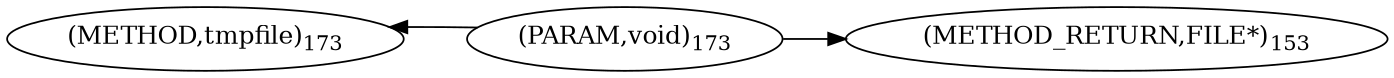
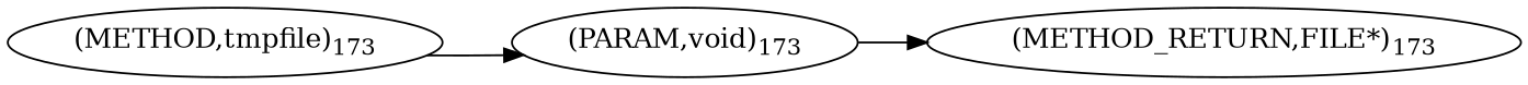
  digraph {
    rankdir=LR
    n1 [label=<(METHOD,tmpfile)<SUB>173</SUB>>]
    n2 [label=<(PARAM,void)<SUB>173</SUB>>]
-   n3 [label=<(METHOD_RETURN,FILE*)<SUB>153</SUB>>]
-   n2 -> n1
+   n3 [label=<(METHOD_RETURN,FILE*)<SUB>173</SUB>>]
+   n1 -> n2
    n2 -> n3
  }
